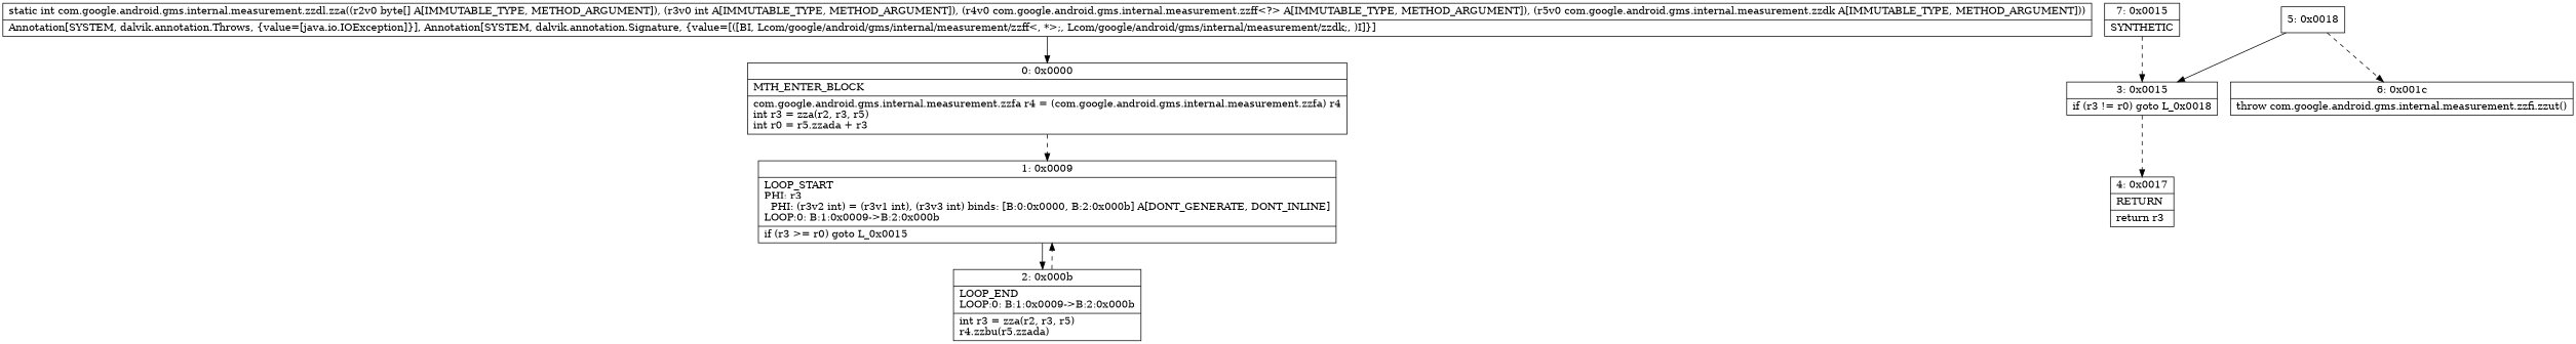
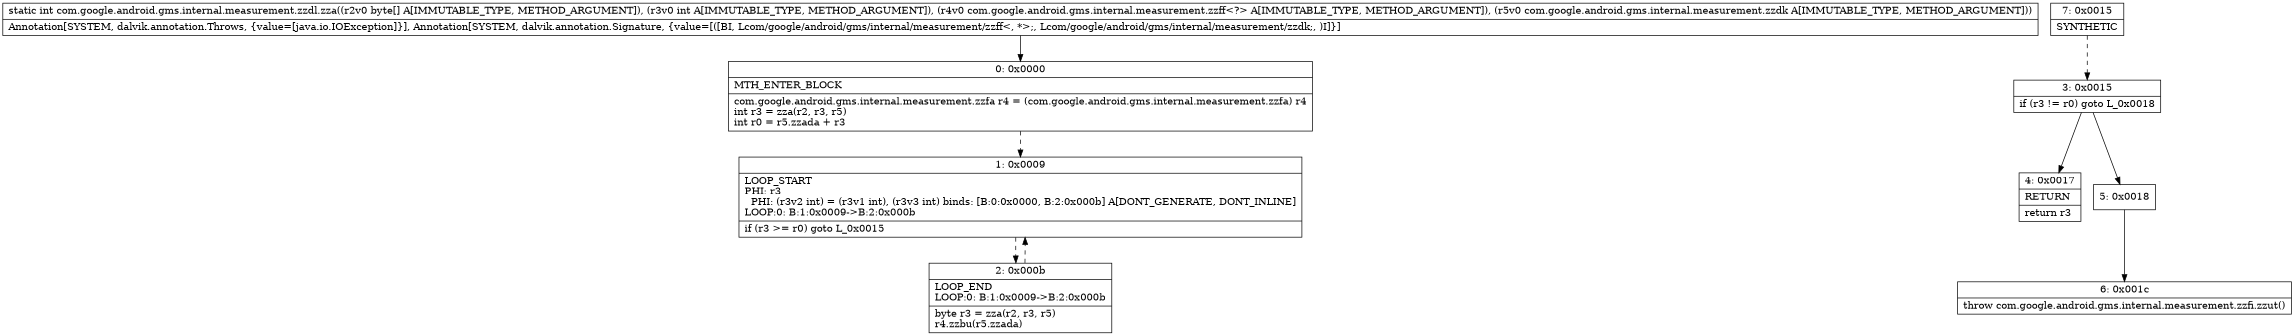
  digraph {
    node [shape=record]
    edge [style=dashed]
    n1 [label="{0\:\ 0x0000|MTH_ENTER_BLOCK\l|com.google.android.gms.internal.measurement.zzfa r4 = (com.google.android.gms.internal.measurement.zzfa) r4\lint r3 = zza(r2, r3, r5)\lint r0 = r5.zzada + r3\l}"]
    n2 [label="{1\:\ 0x0009|LOOP_START\lPHI: r3 \l  PHI: (r3v2 int) = (r3v1 int), (r3v3 int) binds: [B:0:0x0000, B:2:0x000b] A[DONT_GENERATE, DONT_INLINE]\lLOOP:0: B:1:0x0009\-\>B:2:0x000b\l|if (r3 \>= r0) goto L_0x0015\l}"]
-   n3 [label="{2\:\ 0x000b|LOOP_END\lLOOP:0: B:1:0x0009\-\>B:2:0x000b\l|int r3 = zza(r2, r3, r5)\lr4.zzbu(r5.zzada)\l}"]
+   n3 [label="{2\:\ 0x000b|LOOP_END\lLOOP:0: B:1:0x0009\-\>B:2:0x000b\l|byte r3 = zza(r2, r3, r5)\lr4.zzbu(r5.zzada)\l}"]
    n4 [label="{7\:\ 0x0015|SYNTHETIC\l}"]
    n5 [label="{3\:\ 0x0015|if (r3 != r0) goto L_0x0018\l}"]
    n6 [label="{4\:\ 0x0017|RETURN\l|return r3\l}"]
    n7 [label="{5\:\ 0x0018}"]
    n8 [label="{6\:\ 0x001c|throw com.google.android.gms.internal.measurement.zzfi.zzut()\l}"]
    n9 [label="{static int com.google.android.gms.internal.measurement.zzdl.zza((r2v0 byte[] A[IMMUTABLE_TYPE, METHOD_ARGUMENT]), (r3v0 int A[IMMUTABLE_TYPE, METHOD_ARGUMENT]), (r4v0 com.google.android.gms.internal.measurement.zzff\<?\> A[IMMUTABLE_TYPE, METHOD_ARGUMENT]), (r5v0 com.google.android.gms.internal.measurement.zzdk A[IMMUTABLE_TYPE, METHOD_ARGUMENT]))  | Annotation[SYSTEM, dalvik.annotation.Throws, \{value=[java.io.IOException]\}], Annotation[SYSTEM, dalvik.annotation.Signature, \{value=[([BI, Lcom\/google\/android\/gms\/internal\/measurement\/zzff\<, *\>;, Lcom\/google\/android\/gms\/internal\/measurement\/zzdk;, )I]\}]\l}"]
    n1 -> n2
-   n2 -> n3 [style=solid]
+   n2 -> n3
    n3 -> n2
    n4 -> n5
-   n5 -> n6
-   n7 -> n5 [style=""]
-   n7 -> n8
+   n5 -> n6 [style=solid]
+   n5 -> n7 [style=""]
+   n7 -> n8 [style=""]
    n9 -> n1 [style=""]
  }
